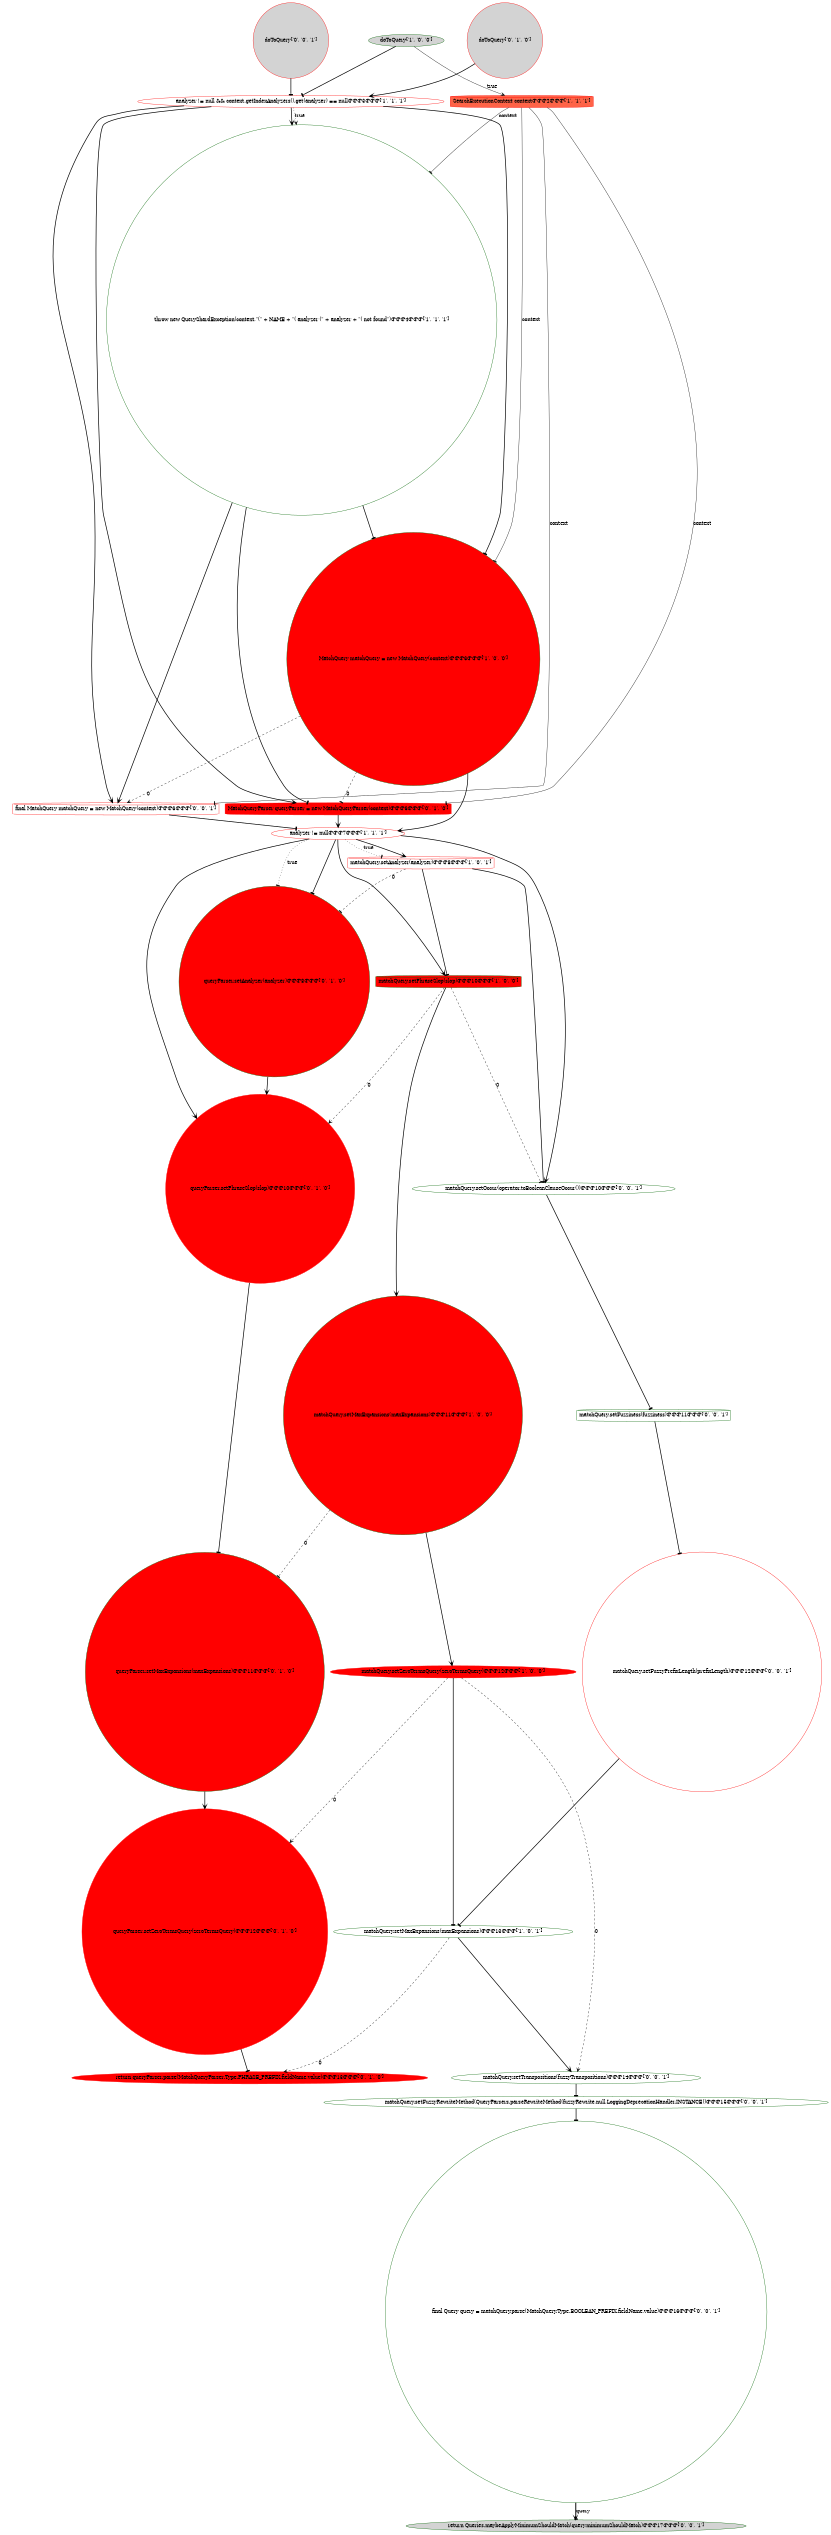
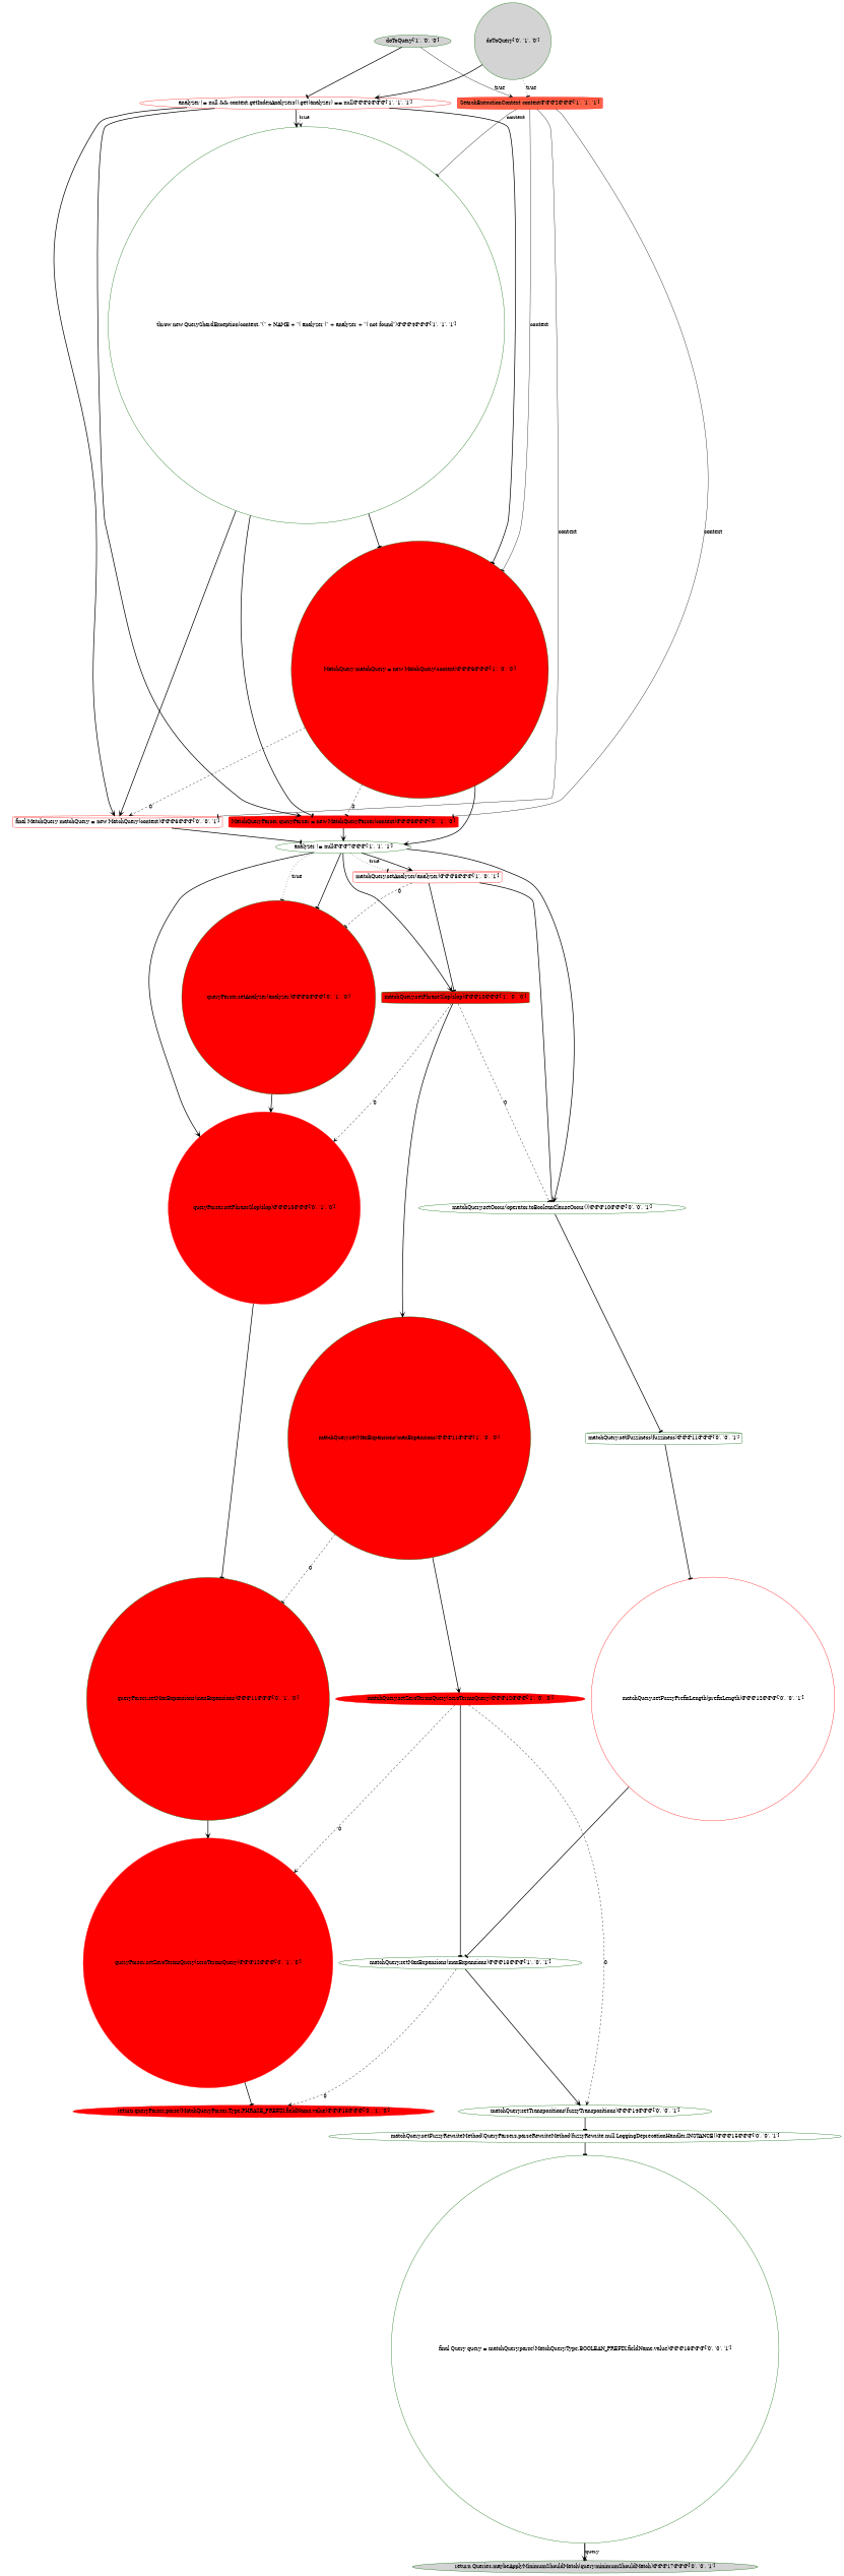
  digraph {
    node [color=darkgreen fillcolor=white shape=circle style=filled]
    edge [arrowhead=tee style=bold]
    n1 [color=red label="final MatchQuery matchQuery = new MatchQuery(context)@@@6@@@['0', '0', '1']" shape=cylinder]
-   n2 [color=red label="analyzer != null@@@7@@@['1', '1', '1']" shape=ellipse]
+   n2 [label="analyzer != null@@@7@@@['1', '1', '1']" shape=ellipse]
    n3 [fillcolor=red label="queryParser.setAnalyzer(analyzer)@@@8@@@['0', '1', '0']"]
    n4 [color=red fillcolor=red label="queryParser.setPhraseSlop(slop)@@@10@@@['0', '1', '0']"]
    n5 [color=red label="matchQuery.setAnalyzer(analyzer)@@@8@@@['1', '0', '1']" shape=cylinder]
    n6 [fillcolor=red label="matchQuery.setPhraseSlop(slop)@@@10@@@['1', '0', '0']" shape=cylinder]
    n7 [label="matchQuery.setOccur(operator.toBooleanClauseOccur())@@@10@@@['0', '0', '1']" shape=ellipse]
    n8 [color=red fillcolor=red label="return queryParser.parse(MatchQueryParser.Type.PHRASE_PREFIX,fieldName,value)@@@13@@@['0', '1', '0']" shape=ellipse]
    n9 [fillcolor=red label="queryParser.setMaxExpansions(maxExpansions)@@@11@@@['0', '1', '0']"]
    n10 [color=red fillcolor=tomato label="SearchExecutionContext context@@@2@@@['1', '1', '1']" shape=cylinder]
    n11 [label="throw new QueryShardException(context,\"(\" + NAME + \"( analyzer (\" + analyzer + \"( not found\")@@@4@@@['1', '1', '1']"]
    n12 [fillcolor=red label="MatchQuery matchQuery = new MatchQuery(context)@@@6@@@['1', '0', '0']"]
    n13 [color=red fillcolor=red label="MatchQueryParser queryParser = new MatchQueryParser(context)@@@6@@@['0', '1', '0']" shape=cylinder]
    n14 [fillcolor=red label="matchQuery.setMaxExpansions(maxExpansions)@@@11@@@['1', '0', '0']"]
    n15 [label="matchQuery.setFuzziness(fuzziness)@@@11@@@['0', '0', '1']" shape=cylinder]
    n16 [label="matchQuery.setFuzzyRewriteMethod(QueryParsers.parseRewriteMethod(fuzzyRewrite,null,LoggingDeprecationHandler.INSTANCE))@@@15@@@['0', '0', '1']" shape=ellipse]
    n17 [label="final Query query = matchQuery.parse(MatchQuery.Type.BOOLEAN_PREFIX,fieldName,value)@@@16@@@['0', '0', '1']"]
    n18 [fillcolor=lightgray label="return Queries.maybeApplyMinimumShouldMatch(query,minimumShouldMatch)@@@17@@@['0', '0', '1']" shape=ellipse]
    n19 [color=red label="matchQuery.setFuzzyPrefixLength(prefixLength)@@@12@@@['0', '0', '1']"]
    n20 [label="matchQuery.setMaxExpansions(maxExpansions)@@@13@@@['1', '0', '1']" shape=ellipse]
    n21 [label="matchQuery.setTranspositions(fuzzyTranspositions)@@@14@@@['0', '0', '1']" shape=ellipse]
    n22 [color=red fillcolor=red label="matchQuery.setZeroTermsQuery(zeroTermsQuery)@@@12@@@['1', '0', '0']" shape=ellipse]
    n23 [color=red fillcolor=red label="queryParser.setZeroTermsQuery(zeroTermsQuery)@@@12@@@['0', '1', '0']"]
-   n24 [color=red fillcolor=lightgray label="doToQuery['0', '1', '0']"]
+   n24 [fillcolor=lightgray label="doToQuery['0', '1', '0']"]
    n25 [color=red label="analyzer != null && context.getIndexAnalyzers().get(analyzer) == null@@@3@@@['1', '1', '1']" shape=ellipse]
    n26 [fillcolor=lightgray label="doToQuery['1', '0', '0']" shape=ellipse]
-   n27 [color=red fillcolor=lightgray label="doToQuery['0', '0', '1']"]
    n1 -> n2
    n2 -> n3 [label=true style=dotted]
    n2 -> n3
    n2 -> n4 [arrowhead=vee]
    n2 -> n5 [arrowhead=vee]
    n2 -> n5 [label=true style=dotted]
    n2 -> n6 [arrowhead=vee]
    n2 -> n7 [arrowhead=vee]
    n3 -> n4 [arrowhead=vee]
    n4 -> n9
    n5 -> n3 [label=0 style=dashed]
    n5 -> n6
    n5 -> n7
    n6 -> n4 [arrowhead=vee label=0 style=dashed]
    n6 -> n7 [label=0 style=dashed]
    n6 -> n14 [arrowhead=vee]
    n7 -> n15
    n9 -> n23 [arrowhead=vee]
    n10 -> n1 [label=context style=solid]
    n10 -> n11 [label=context style=solid]
    n10 -> n12 [label=context style=solid]
    n10 -> n13 [label=context style=solid]
    n11 -> n1 [arrowhead=vee]
    n11 -> n12
    n11 -> n13
    n12 -> n1 [arrowhead=vee label=0 style=dashed]
    n12 -> n2 [arrowhead=vee]
    n12 -> n13 [label=0 style=dashed]
    n13 -> n2 [arrowhead=vee]
    n14 -> n9 [label=0 style=dashed]
    n14 -> n22 [arrowhead=vee]
    n15 -> n19
    n16 -> n17
    n17 -> n18 [arrowhead=vee]
    n17 -> n18 [label=query style=solid]
    n19 -> n20
    n20 -> n8 [arrowhead=vee label=0 style=dashed]
    n20 -> n21 [arrowhead=vee]
    n21 -> n16
    n22 -> n20
    n22 -> n21 [arrowhead=vee label=0 style=dashed]
    n22 -> n23 [arrowhead=vee label=0 style=dashed]
    n23 -> n8
+   n24 -> n10 [label=true style=dotted]
    n24 -> n25 [arrowhead=vee]
    n25 -> n1 [arrowhead=vee]
    n25 -> n11 [arrowhead=vee label=true style=dotted]
    n25 -> n11 [arrowhead=vee]
    n25 -> n12
    n25 -> n13 [arrowhead=vee]
    n26 -> n10 [arrowhead=vee label=true style=solid]
    n26 -> n25
-   n27 -> n25
  }
